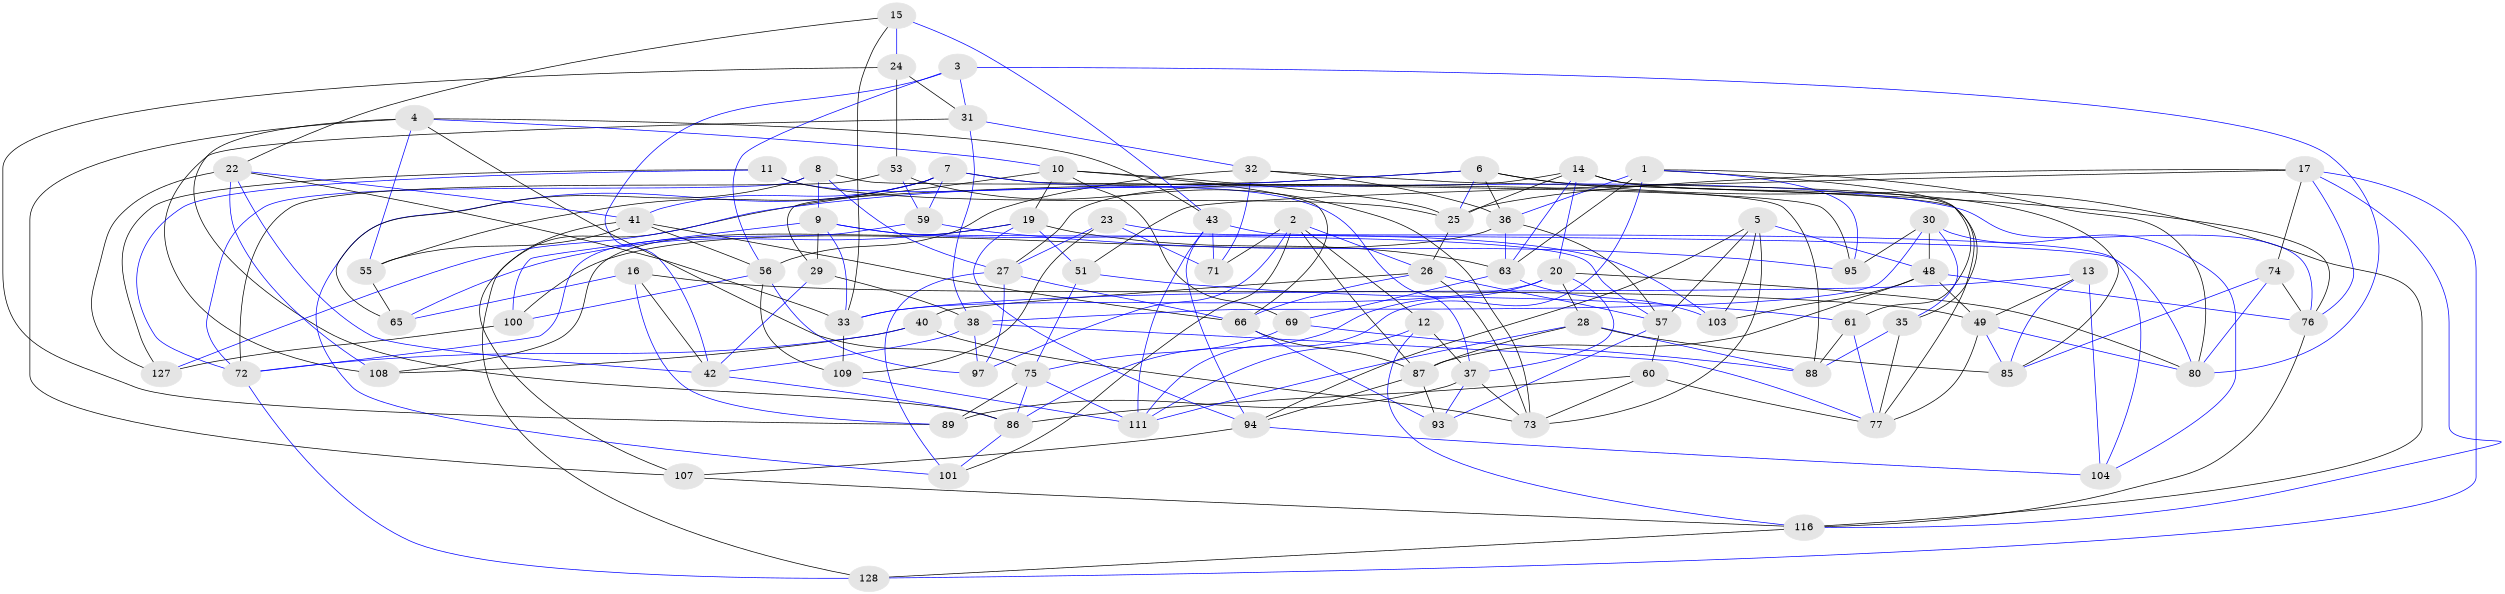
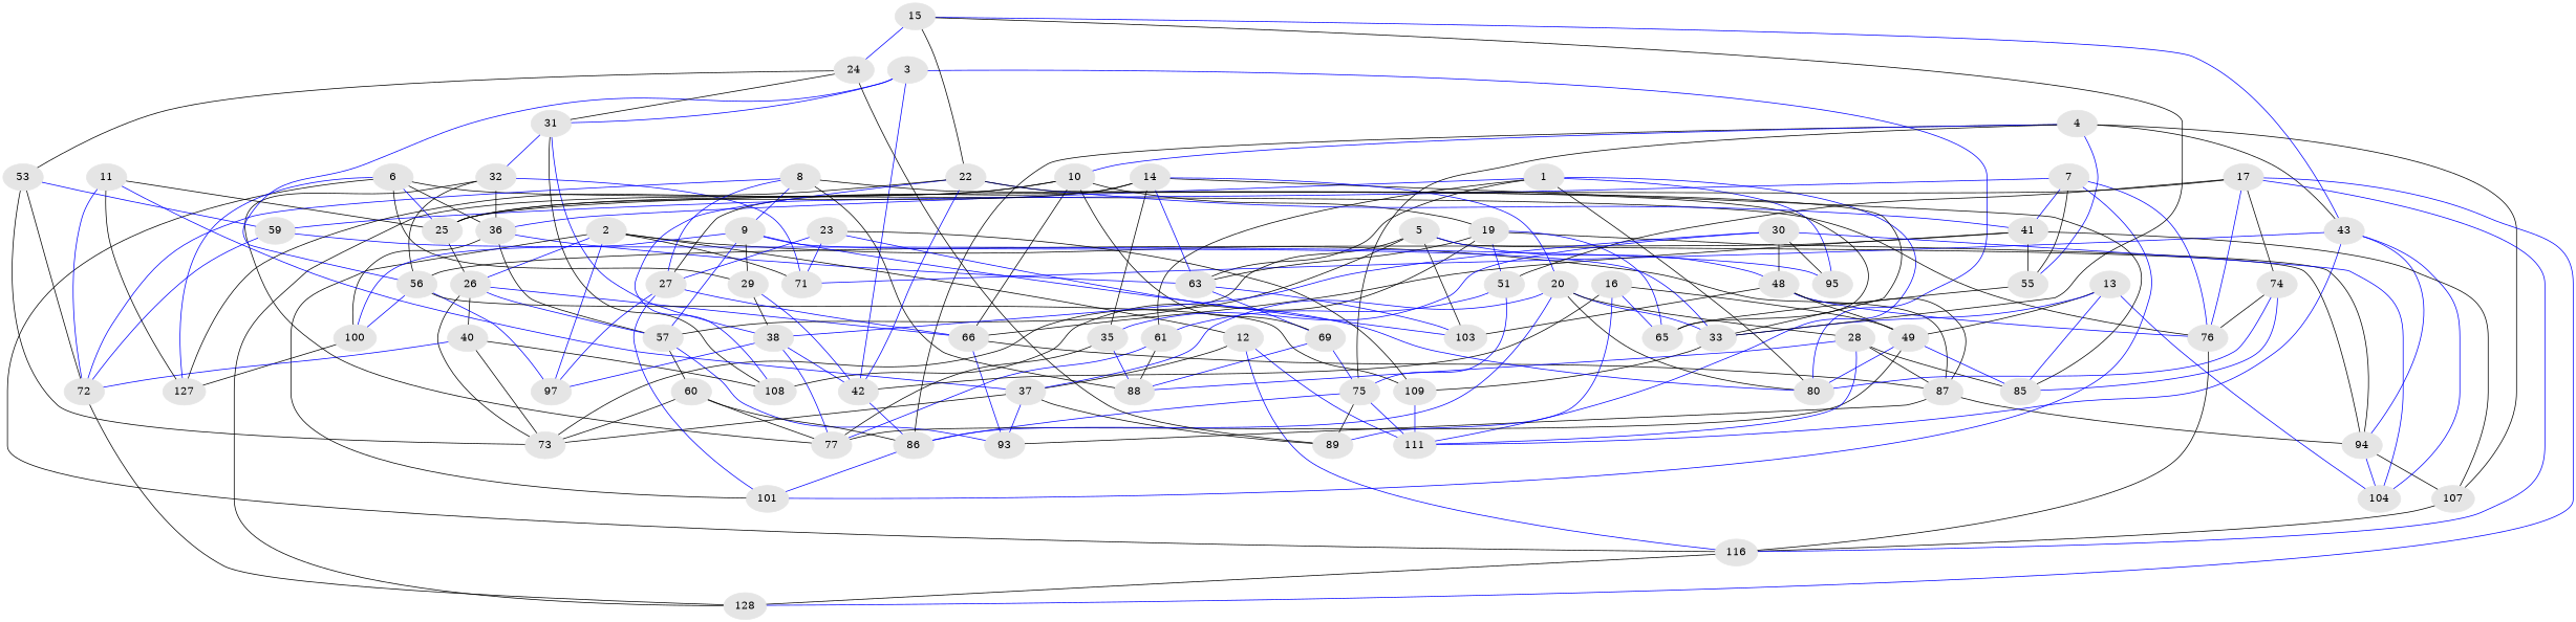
  graph {
    node [color=gray90 style=filled]
    edge [color=blue]
    1 [super="+21"]
    36 [super="+99"]
    61
    63 [super="+115"]
    80 [super="+114"]
    95
    111 [super="+126"]
    57 [super="+125"]
    100
    88 [super="+119"]
    77 [super="+113"]
    103
    69
    2 [super="+45"]
    12
    26 [super="+52"]
    71
    87 [super="+102"]
    97
    101
    116 [super="+123"]
    37 [super="+118"]
    73 [super="+112"]
    66 [super="+92"]
    40
    94 [super="+110"]
    93
    31 [super="+44"]
    108
    38 [super="+39"]
    32 [super="+68"]
    3
    42 [super="+47"]
    56 [super="+64"]
    86 [super="+90"]
    109
    4 [super="+70"]
    10 [super="+106"]
    43 [super="+78"]
    55
    75 [super="+105"]
    107
    25 [super="+84"]
    19 [super="+50"]
    128
    104
    65
    89
    48 [super="+117"]
    76 [super="+98"]
    49 [super="+67"]
    5
    60
    6 [super="+18"]
    29
    127
    7 [super="+79"]
    41 [super="+96"]
    59
    72 [super="+91"]
    8 [super="+62"]
    9 [super="+81"]
    27 [super="+54"]
    33 [super="+120"]
    51
    11
    13
    85 [super="+121"]
    14 [super="+122"]
    20 [super="+124"]
    35
    28 [super="+58"]
    15 [super="+82"]
    22 [super="+83"]
    24 [super="+129"]
    53
    16
    17 [super="+46"]
    74
    23
    30 [super="+34"]
    1 -- 36
    1 -- 61 [color=black]
    1 -- 63 [color=black]
    1 -- 80 [color=black]
    1 -- 95
    1 -- 111
    36 -- 63
    36 -- 57 [color=black]
    36 -- 100 [color=black]
    61 -- 88 [color=black]
    61 -- 77
    63 -- 103
    63 -- 69
    57 -- 93
    57 -- 60 [color=black]
    100 -- 127 [color=black]
    69 -- 88
    69 -- 75
    2 -- 12 [color=black]
    2 -- 26
    2 -- 71 [color=black]
    2 -- 87 [color=black]
    2 -- 97
    2 -- 101 [color=black]
    12 -- 111
    12 -- 116
    12 -- 37 [color=black]
    26 -- 57
    26 -- 73 [color=black]
    26 -- 66
    26 -- 40 [color=black]
    87 -- 94 [color=black]
    87 -- 93 [color=black]
    116 -- 128 [color=black]
    37 -- 73 [color=black]
    37 -- 93
    37 -- 89 [color=black]
    66 -- 87 [color=black]
    66 -- 93
    40 -- 73 [color=black]
    40 -- 108 [color=black]
    40 -- 72
    94 -- 107 [color=black]
    94 -- 104
    31 -- 108 [color=black]
    31 -- 38
    31 -- 32 [weight=2]
    38 -- 77
    38 -- 97
    38 -- 42
    32 -- 36 [color=black]
    32 -- 77 [color=black]
    32 -- 71
    32 -- 56 [color=black]
    3 -- 80
    3 -- 31
    3 -- 42
    3 -- 56
    42 -- 86
    56 -- 100
    56 -- 97
    56 -- 109 [color=black]
    86 -- 101
    109 -- 111
    4 -- 86 [color=black]
    4 -- 10
    4 -- 43 [color=black]
    4 -- 55
    4 -- 75 [color=black]
    4 -- 107 [color=black]
    10 -- 69 [color=black]
    10 -- 66 [color=black]
    10 -- 25 [color=black]
    10 -- 19 [color=black]
    10 -- 128 [color=black]
    43 -- 111
    43 -- 71
    43 -- 94
    43 -- 104
    55 -- 65 [color=black]
    75 -- 111
    75 -- 86
    75 -- 89 [color=black]
    107 -- 116 [color=black]
    25 -- 26 [color=black]
    19 -- 63 [color=black]
-   19 -- 94
+   19 -- 94 [color=black]
    19 -- 108 [color=black]
    19 -- 65
    19 -- 51
    48 -- 103 [color=black]
    48 -- 87 [color=black]
    48 -- 76
    48 -- 49 [color=black]
    76 -- 116 [color=black]
    49 -- 80
    49 -- 77 [color=black]
    49 -- 85
    5 -- 57 [color=black]
    5 -- 103 [color=black]
    5 -- 73 [color=black]
    5 -- 94 [color=black]
    5 -- 48
    60 -- 77 [color=black]
    60 -- 73 [color=black]
    60 -- 86 [color=black]
    6 -- 36 [color=black]
    6 -- 116 [color=black]
    6 -- 25
    6 -- 76 [color=black]
    6 -- 29 [color=black]
    6 -- 127
    29 -- 38 [color=black]
    29 -- 42
-   7 -- 95 [color=black]
    7 -- 101
    7 -- 55 [color=black]
    7 -- 76
    7 -- 41
    7 -- 59
    41 -- 66 [color=black]
    41 -- 56 [color=black]
    41 -- 55 [color=black]
    41 -- 107 [color=black]
    59 -- 95
    59 -- 72
-   72 -- 128
+   72 -- 128 [color=black]
    8 -- 88 [color=black weight=2]
    8 -- 65 [color=black]
    8 -- 72
    8 -- 9
    8 -- 27
    9 -- 57
    9 -- 100
    9 -- 103
    9 -- 29 [color=black]
    9 -- 33
    27 -- 97
    27 -- 101
    27 -- 66
    33 -- 109 [color=black]
    51 -- 61
    51 -- 75
    11 -- 37
    11 -- 25 [color=black]
    11 -- 127 [color=black]
    11 -- 72
    13 -- 104
    13 -- 49 [color=black]
    13 -- 33
    13 -- 85
    14 -- 63
    14 -- 25 [color=black]
    14 -- 27 [color=black]
    14 -- 85 [color=black]
    14 -- 20
    14 -- 35 [color=black]
    20 -- 80 [color=black]
    20 -- 37
    20 -- 86
    20 -- 33
    20 -- 28 [color=black]
    35 -- 88
    35 -- 77 [color=black]
    28 -- 111
    28 -- 88
    28 -- 87 [color=black]
    28 -- 85 [color=black weight=2]
    15 -- 43
    15 -- 33 [color=black]
    15 -- 22 [color=black]
    15 -- 24 [weight=3]
    22 -- 108
    22 -- 42
    22 -- 127 [color=black]
    22 -- 41
    22 -- 33 [color=black]
    24 -- 31 [color=black]
    24 -- 89 [color=black]
    24 -- 53 [color=black]
    53 -- 73 [color=black]
    53 -- 59
    53 -- 72 [color=black]
    16 -- 42 [color=black]
    16 -- 65
    16 -- 89
    16 -- 49 [color=black]
    17 -- 116
    17 -- 25 [color=black]
    17 -- 128
    17 -- 76
    17 -- 51 [color=black]
    17 -- 74 [color=black]
    74 -- 80
    74 -- 76 [color=black]
    74 -- 85
    23 -- 80
    23 -- 71
    23 -- 109 [color=black]
    23 -- 27
    30 -- 95 [color=black]
    30 -- 38
    30 -- 104
    30 -- 48 [color=black]
    30 -- 35
  }
